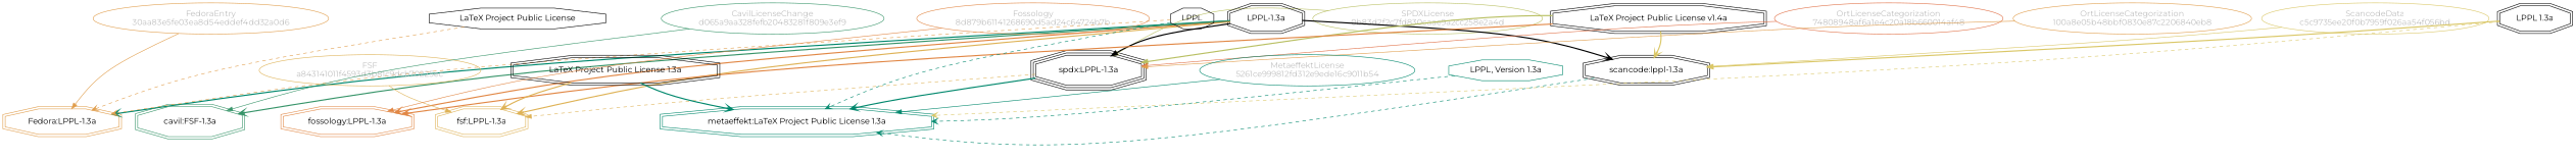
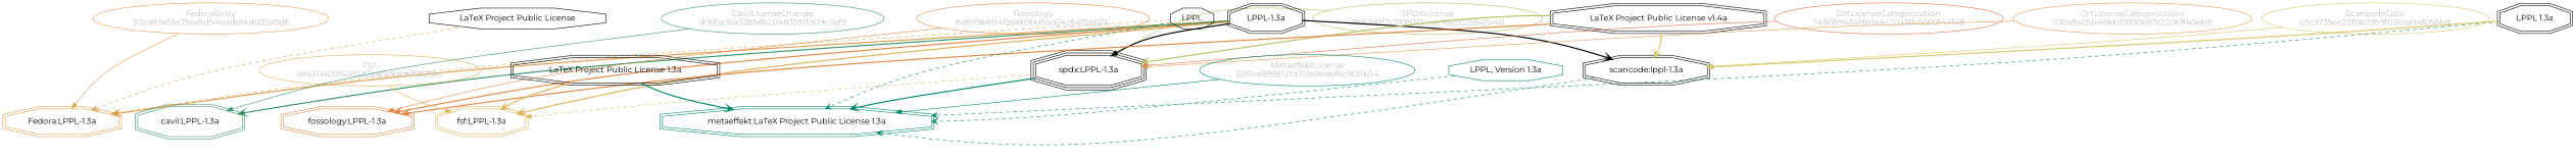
  strict digraph {
    fontname=Montserrat
    splines=curved
    node [fontname=Montserrat shape=doubleoctagon]
    edge [color="#00876c" fontname=Montserrat weight=0.5 arrowhead=vee style=bold]
    n1 [color="#b8bf62" fillcolor="beige;1" fontcolor=gray label="SPDXLicense\n0b83d2f2c7fd830caae9a2cc258e2a4d" shape=ellipse]
    n2 [label="spdx:LPPL-1.3a" shape=tripleoctagon]
    n3 [color="#deb256" label="fsf:LPPL-1.3a"]
    n4 [color="#00876c" label="metaeffekt:LaTeX Project Public License 1.3a"]
    n5 [color="#e09d4b" label="Fedora:LPPL-1.3a"]
    n6 [label="LPPL-1.3a"]
    n7 [label="scancode:lppl-1.3a"]
    n8 [color="#e18745" label="fossology:LPPL-1.3a"]
-   n9 [color="#379469" label="cavil:FSF-1.3a"]
+   n9 [color="#379469" label="cavil:LPPL-1.3a"]
    n10 [label="LaTeX Project Public License v1.4a"]
    n11 [color="#e09d4b" fillcolor="beige;1" fontcolor=gray label="FedoraEntry\n30aa83e5fe03ea8d54eddef4dd32a0d6" shape=ellipse]
    n12 [label="LaTeX Project Public License" shape=octagon]
    n13 [label=LPPL shape=octagon]
    n14 [color="#deb256" fillcolor="beige;1" fontcolor=gray label="FSF\na843141011f4593d3b81c9dcb70225ec" shape=ellipse]
    n15 [label="LaTeX Project Public License 1.3a"]
    n16 [color="#dac767" fillcolor="beige;1" fontcolor=gray label="ScancodeData\nc5c9735ee20f0b7959f026aa54f056bd" shape=ellipse]
    n17 [label="LPPL 1.3a"]
    n18 [color="#e18745" fillcolor="beige;1" fontcolor=gray label="Fossology\n8d879b61141268690d5ad24c64724b7b" shape=ellipse]
    n19 [color="#e06f45" fillcolor="beige;1" fontcolor=gray label="OrtLicenseCategorization\n74808948af6a1e4c20a18b660014af48" shape=ellipse]
    n20 [color="#e09d4b" fillcolor="beige;1" fontcolor=gray label="OrtLicenseCategorization\n100a8e05b48bbf0830e87c2206840eb8" shape=ellipse]
    n21 [color="#379469" fillcolor="beige;1" fontcolor=gray label="CavilLicenseChange\nd065a9aa328fefb20483281f809e3ef9" shape=ellipse]
    n22 [color="#00876c" fillcolor="beige;1" fontcolor=gray label="MetaeffektLicense\n5261ce999812fd312e9ede16c9011b54" shape=ellipse]
    n23 [color="#00876c" label="LPPL, Version 1.3a" shape=octagon]
    n1 -> n2 [color="#b8bf62" arrowhead="" style=""]
    n2 -> n3 [arrowhead=normal color="#deb256" style=dashed]
    n2 -> n4 [weight=0.7]
    n6 -> n2 [arrowhead=normal weight=0.7 color=""]
    n6 -> n3 [color="#deb256" weight=0.7]
-   n6 -> n5 [weight=0.7]
+   n6 -> n5 [color="#e09d4b" weight=0.7]
    n6 -> n7 [weight=0.7 color=""]
    n6 -> n8 [color="#e18745" weight=0.7]
    n6 -> n9 [color="#379469" weight=0.7]
    n7 -> n4 [style=dashed]
-   n10 -> n2 [arrowhead=normal color="#b8bf62" weight=0.7]
+   n10 -> n2 [color="#b8bf62" weight=0.7]
    n10 -> n7 [color="#dac767" weight=0.7]
    n10 -> n8 [color="#e18745" weight=0.7]
    n11 -> n5 [color="#e09d4b" arrowhead="" style=""]
    n12 -> n5 [color="#e09d4b" style=dashed]
    n13 -> n4 [style=dashed]
    n13 -> n5 [color="#e09d4b" style=dashed]
    n14 -> n3 [color="#deb256" arrowhead="" style=""]
    n15 -> n3 [color="#deb256" weight=0.7]
    n15 -> n4 [weight=0.7]
    n16 -> n7 [color="#dac767" arrowhead="" style=""]
-   n17 -> n4 [color="#dac767" style=dashed]
+   n17 -> n4 [style=dashed]
    n17 -> n7 [arrowhead=normal color="#dac767" weight=0.7]
    n18 -> n8 [color="#e18745" arrowhead="" style=""]
    n19 -> n2 [color="#e06f45" arrowhead="" style=""]
    n20 -> n2 [color="#e09d4b" arrowhead="" style=""]
    n21 -> n9 [color="#379469" arrowhead="" style=""]
    n22 -> n4 [arrowhead="" style=""]
    n23 -> n4 [style=dashed]
  }
